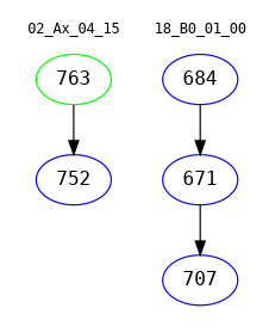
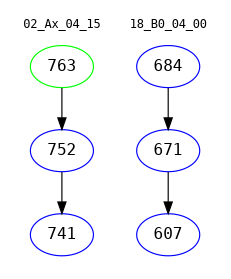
  digraph {
    fontname="DejaVu Sans Mono"
    node [color=blue fontname="DejaVu Sans Mono"]
    edge [color=black fontname="DejaVu Sans Mono"]
    n1 [color=green label=763]
    n2 [label=752]
+   n3 [label=741]
    n4 [label=684]
    n5 [label=671]
-   n6 [label=707]
+   n6 [label=607]
    subgraph cluster_1 {
      color=white
      fontsize=10
      label="02_Ax_04_15"
      n1
      n2
+     n3
    }
    subgraph cluster_2 {
      color=white
      fontsize=10
-     label="18_B0_01_00"
+     label="18_B0_04_00"
      n4
      n5
      n6
    }
    n1 -> n2
+   n2 -> n3
    n4 -> n5
    n5 -> n6
  }
